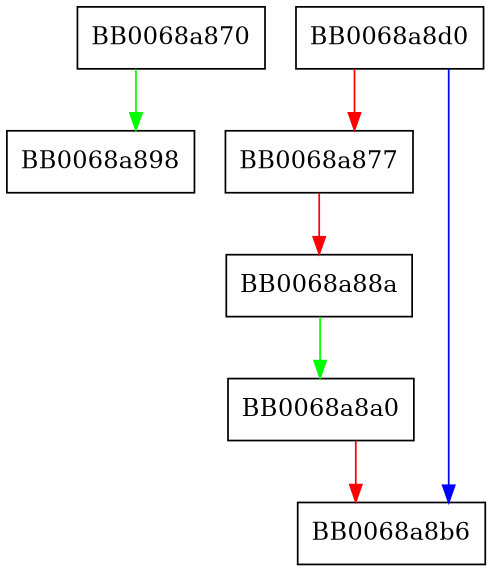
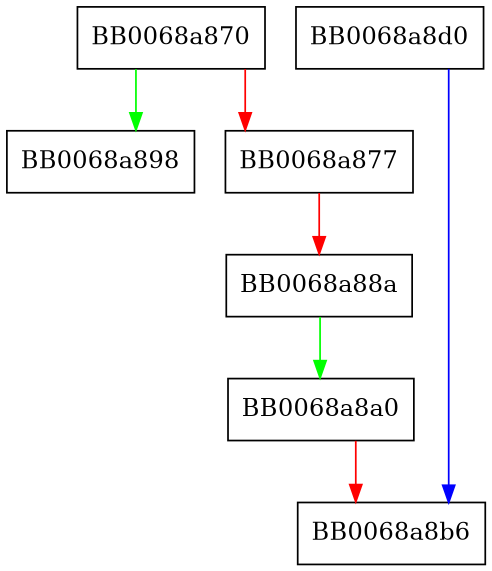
  digraph {
    splines=ortho
    node [shape=box]
    edge [color=red]
    BB0068a870
    BB0068a898
    BB0068a877
    BB0068a88a
    BB0068a8a0
    BB0068a8b6
    BB0068a8d0
    BB0068a870 -> BB0068a898 [color=green]
-   BB0068a8d0 -> BB0068a877
+   BB0068a870 -> BB0068a877
    BB0068a877 -> BB0068a88a
    BB0068a88a -> BB0068a8a0 [color=green]
    BB0068a8a0 -> BB0068a8b6
    BB0068a8d0 -> BB0068a8b6 [color=blue]
  }
